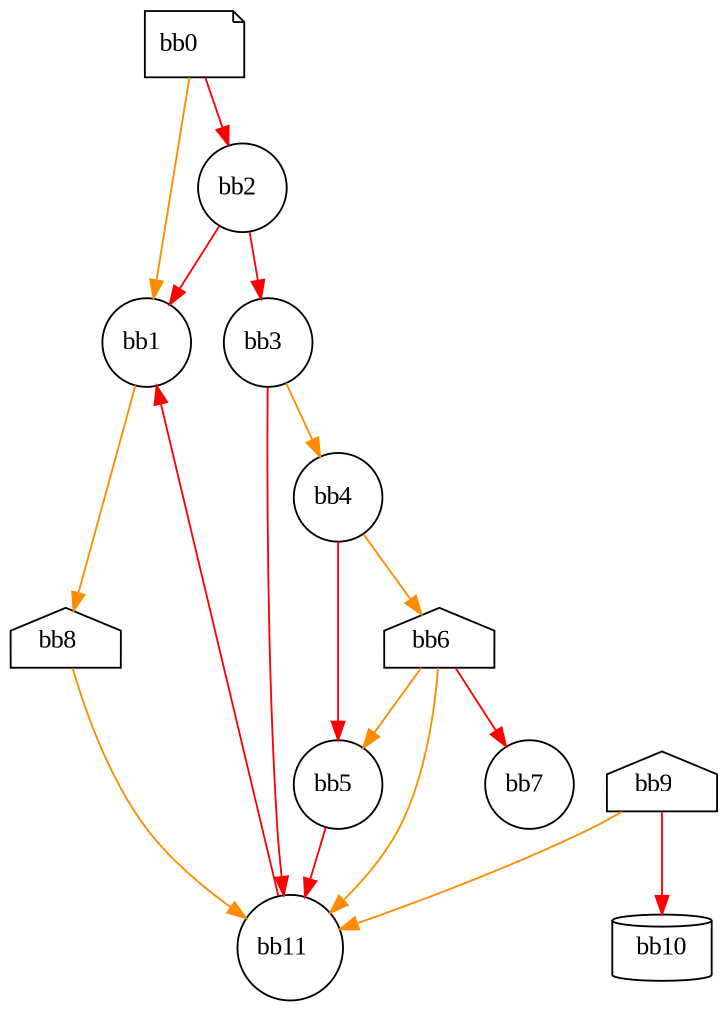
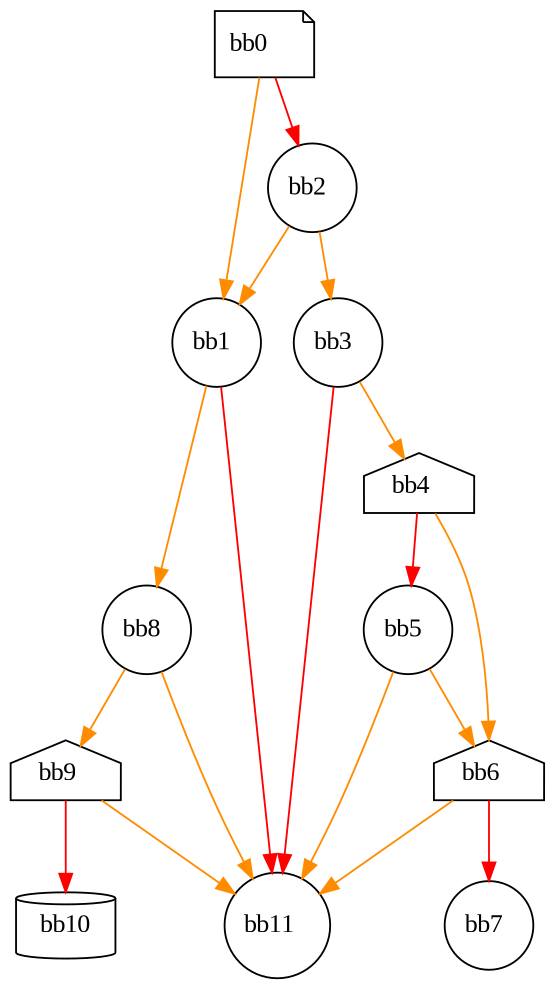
  digraph {
    fontname="Liberation Serif"
    node [fontname="Liberation Serif" shape=circle]
    edge [color=darkorange fontname="Liberation Serif"]
    n1 [label="bb0\l" shape=note]
    n2 [label="bb1\l"]
    n3 [label="bb2\l"]
-   n4 [label="bb8\l" shape=house]
+   n4 [label="bb8\l"]
    n5 [label="bb11\l"]
    n6 [label="bb3\l"]
    n7 [label="bb9\l" shape=house]
-   n8 [label="bb4\l"]
+   n8 [label="bb4\l" shape=house]
    n9 [label="bb5\l"]
    n10 [label="bb6\l" shape=house]
    n11 [label="bb7\l"]
    n12 [label="bb10\l" shape=cylinder]
    n1 -> n2
    n1 -> n3 [color=red]
    n2 -> n4
-   n5 -> n2 [color=red]
-   n3 -> n2 [color=red]
-   n3 -> n6 [color=red]
+   n2 -> n5 [color=red]
+   n3 -> n2
+   n3 -> n6
    n4 -> n5
+   n4 -> n7
    n6 -> n5 [color=red]
    n6 -> n8
    n7 -> n5
    n7 -> n12 [color=red]
    n8 -> n9 [color=red]
    n8 -> n10
-   n9 -> n5 [color=red]
-   n10 -> n9
+   n9 -> n5
+   n9 -> n10
    n10 -> n5
    n10 -> n11 [color=red]
  }
